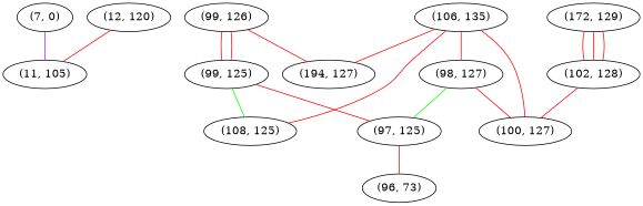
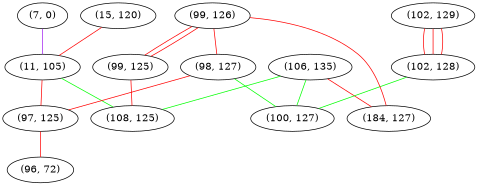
  graph {
    edge [color=red weight=1]
    n1 [label="(7, 0)"]
    "(11, 105)"
    "(108, 125)"
-   "(15, 120)" [label="(12, 120)"]
+   "(15, 120)"
    "(106, 135)"
    "(100, 127)"
-   "(184, 127)" [label="(194, 127)"]
-   "(102, 129)" [label="(172, 129)"]
+   "(184, 127)"
+   "(102, 129)"
    "(102, 128)"
    "(99, 126)"
    "(98, 127)"
    "(99, 125)"
    "(97, 125)"
-   "(96, 72)" [label="(96, 73)"]
+   "(96, 72)"
    n1 -- "(11, 105)" [color=purple weight=4]
+   "(11, 105)" -- "(108, 125)" [color=green weight=2]
    "(15, 120)" -- "(11, 105)"
-   "(106, 135)" -- "(108, 125)"
-   "(106, 135)" -- "(100, 127)" [weight=2]
+   "(106, 135)" -- "(108, 125)" [color=green]
+   "(106, 135)" -- "(100, 127)" [color=green weight=2]
    "(106, 135)" -- "(184, 127)"
    "(102, 129)" -- "(102, 128)"
    "(102, 129)" -- "(102, 128)"
    "(102, 129)" -- "(102, 128)"
-   "(102, 128)" -- "(100, 127)"
+   "(102, 128)" -- "(100, 127)" [color=green]
    "(99, 126)" -- "(184, 127)"
-   "(106, 135)" -- "(98, 127)"
+   "(99, 126)" -- "(98, 127)"
    "(99, 126)" -- "(99, 125)"
    "(99, 126)" -- "(99, 125)"
-   "(98, 127)" -- "(100, 127)"
-   "(98, 127)" -- "(97, 125)" [color=green]
-   "(99, 125)" -- "(108, 125)" [color=green]
-   "(99, 125)" -- "(97, 125)"
+   "(98, 127)" -- "(100, 127)" [color=green]
+   "(98, 127)" -- "(97, 125)"
+   "(99, 125)" -- "(108, 125)"
+   "(11, 105)" -- "(97, 125)"
    "(97, 125)" -- "(96, 72)"
  }
